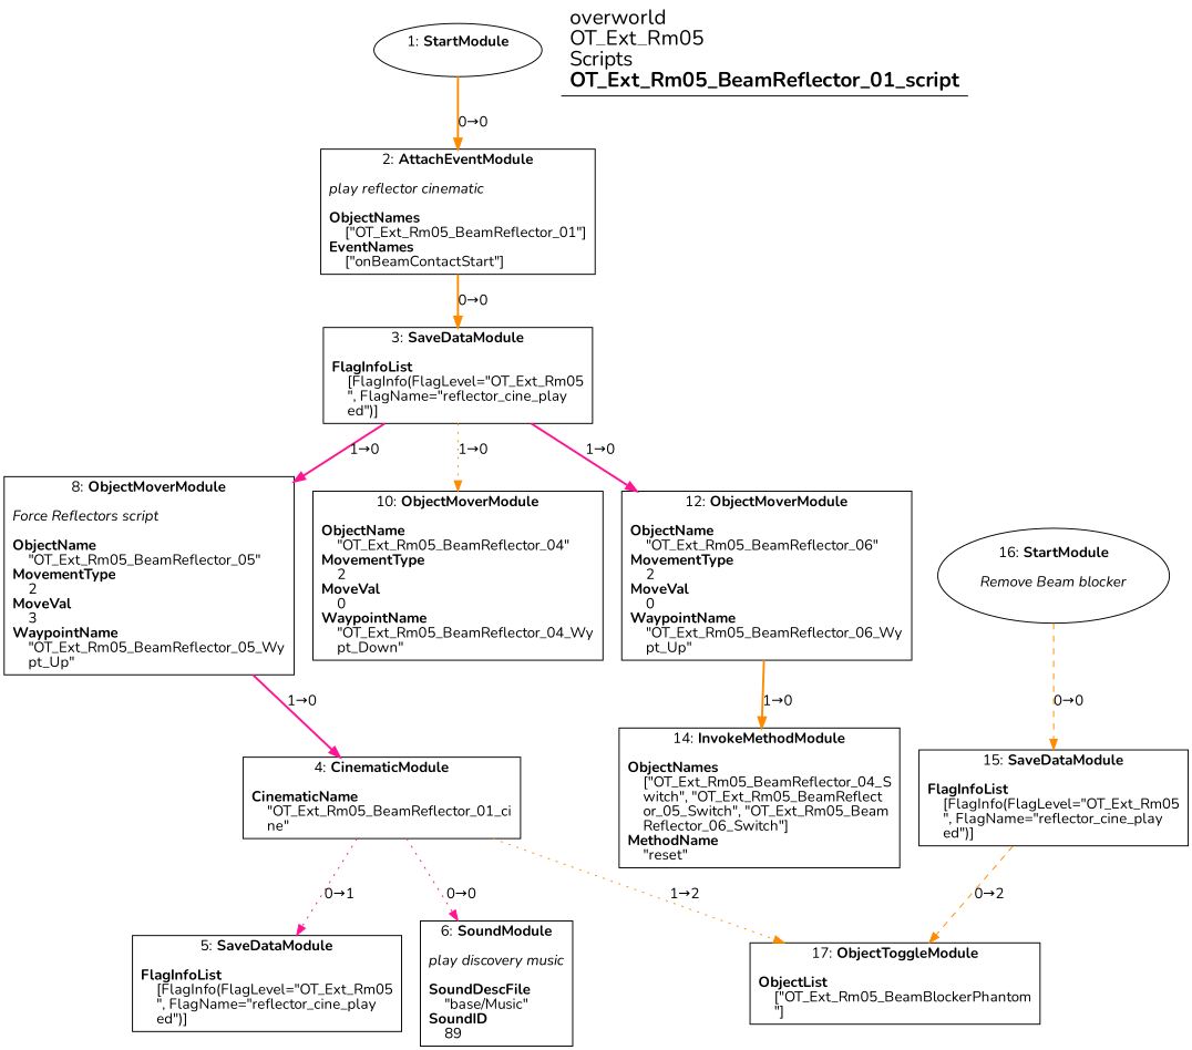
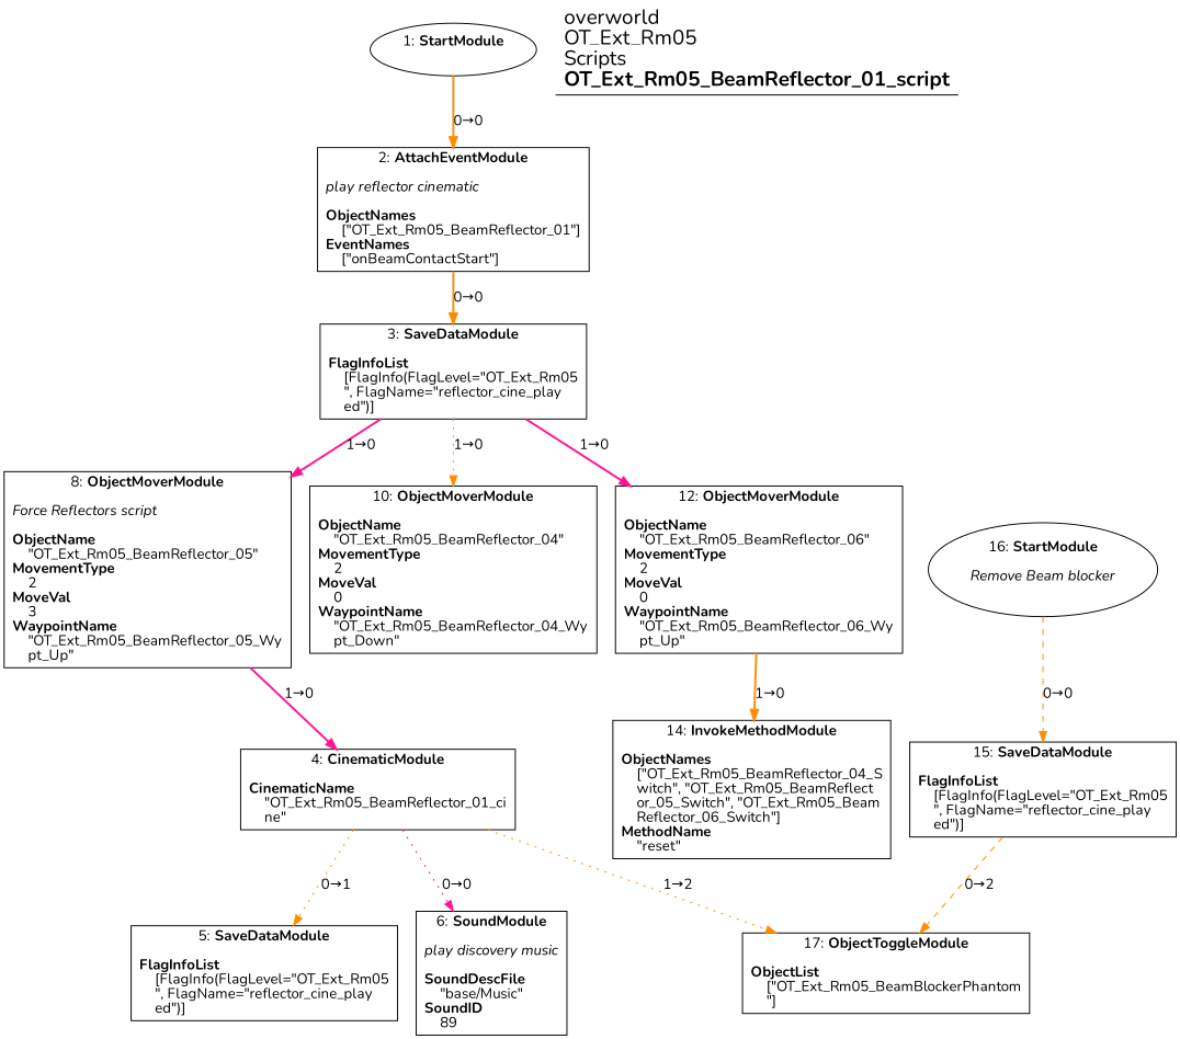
  digraph {
    fontname=Nunito
    splines=spline
    node [fontname=Nunito shape=box]
    edge [color=darkorange fontname=Nunito style=bold]
    n1 [label=<1: <b>StartModule</b><br/><br/>> shape=oval]
    n2 [label=<2: <b>AttachEventModule</b><br/><br/><i>play reflector cinematic<br align="left"/></i><br align="left"/><b>ObjectNames</b><br align="left"/>    [&quot;OT_Ext_Rm05_BeamReflector_01&quot;]<br align="left"/><b>EventNames</b><br align="left"/>    [&quot;onBeamContactStart&quot;]<br align="left"/>>]
    n3 [label=<3: <b>SaveDataModule</b><br/><br/><b>FlagInfoList</b><br align="left"/>    [FlagInfo(FlagLevel=&quot;OT_Ext_Rm05<br align="left"/>    &quot;, FlagName=&quot;reflector_cine_play<br align="left"/>    ed&quot;)]<br align="left"/>>]
    n4 [label=<8: <b>ObjectMoverModule</b><br/><br/><i>Force Reflectors script<br align="left"/></i><br align="left"/><b>ObjectName</b><br align="left"/>    &quot;OT_Ext_Rm05_BeamReflector_05&quot;<br align="left"/><b>MovementType</b><br align="left"/>    2<br align="left"/><b>MoveVal</b><br align="left"/>    3<br align="left"/><b>WaypointName</b><br align="left"/>    &quot;OT_Ext_Rm05_BeamReflector_05_Wy<br align="left"/>    pt_Up&quot;<br align="left"/>>]
    n5 [label=<10: <b>ObjectMoverModule</b><br/><br/><b>ObjectName</b><br align="left"/>    &quot;OT_Ext_Rm05_BeamReflector_04&quot;<br align="left"/><b>MovementType</b><br align="left"/>    2<br align="left"/><b>MoveVal</b><br align="left"/>    0<br align="left"/><b>WaypointName</b><br align="left"/>    &quot;OT_Ext_Rm05_BeamReflector_04_Wy<br align="left"/>    pt_Down&quot;<br align="left"/>>]
    n6 [label=<12: <b>ObjectMoverModule</b><br/><br/><b>ObjectName</b><br align="left"/>    &quot;OT_Ext_Rm05_BeamReflector_06&quot;<br align="left"/><b>MovementType</b><br align="left"/>    2<br align="left"/><b>MoveVal</b><br align="left"/>    0<br align="left"/><b>WaypointName</b><br align="left"/>    &quot;OT_Ext_Rm05_BeamReflector_06_Wy<br align="left"/>    pt_Up&quot;<br align="left"/>>]
    n7 [label=<4: <b>CinematicModule</b><br/><br/><b>CinematicName</b><br align="left"/>    &quot;OT_Ext_Rm05_BeamReflector_01_ci<br align="left"/>    ne&quot;<br align="left"/>>]
    n8 [label=<5: <b>SaveDataModule</b><br/><br/><b>FlagInfoList</b><br align="left"/>    [FlagInfo(FlagLevel=&quot;OT_Ext_Rm05<br align="left"/>    &quot;, FlagName=&quot;reflector_cine_play<br align="left"/>    ed&quot;)]<br align="left"/>>]
    n9 [label=<6: <b>SoundModule</b><br/><br/><i>play discovery music<br align="left"/></i><br align="left"/><b>SoundDescFile</b><br align="left"/>    &quot;base/Music&quot;<br align="left"/><b>SoundID</b><br align="left"/>    89<br align="left"/>>]
    n10 [label=<17: <b>ObjectToggleModule</b><br/><br/><b>ObjectList</b><br align="left"/>    [&quot;OT_Ext_Rm05_BeamBlockerPhantom<br align="left"/>    &quot;]<br align="left"/>>]
    n11 [label=<14: <b>InvokeMethodModule</b><br/><br/><b>ObjectNames</b><br align="left"/>    [&quot;OT_Ext_Rm05_BeamReflector_04_S<br align="left"/>    witch&quot;, &quot;OT_Ext_Rm05_BeamReflect<br align="left"/>    or_05_Switch&quot;, &quot;OT_Ext_Rm05_Beam<br align="left"/>    Reflector_06_Switch&quot;]<br align="left"/><b>MethodName</b><br align="left"/>    &quot;reset&quot;<br align="left"/>>]
    n12 [label=<15: <b>SaveDataModule</b><br/><br/><b>FlagInfoList</b><br align="left"/>    [FlagInfo(FlagLevel=&quot;OT_Ext_Rm05<br align="left"/>    &quot;, FlagName=&quot;reflector_cine_play<br align="left"/>    ed&quot;)]<br align="left"/>>]
    n13 [label=<16: <b>StartModule</b><br/><br/><i>Remove Beam blocker<br align="left"/></i><br align="left"/>> shape=oval]
    n14 [label=<<font point-size="20">overworld<br align="left"/>OT_Ext_Rm05<br align="left"/>Scripts<br align="left"/><b>OT_Ext_Rm05_BeamReflector_01_script</b><br align="left"/></font>> shape=underline]
    n1 -> n2 [label="0→0"]
    n2 -> n3 [label="0→0"]
    n3 -> n4 [color=deeppink label="1→0"]
    n3 -> n5 [label="1→0" style=dotted]
    n3 -> n6 [color=deeppink label="1→0"]
    n4 -> n7 [color=deeppink label="1→0"]
    n6 -> n11 [label="1→0"]
-   n7 -> n8 [color=deeppink label="0→1" style=dotted]
+   n7 -> n8 [label="0→1" style=dotted]
    n7 -> n9 [color=deeppink label="0→0" style=dotted]
    n7 -> n10 [label="1→2" style=dotted]
    n12 -> n10 [label="0→2" style=dashed]
    n13 -> n12 [label="0→0" style=dashed]
  }
